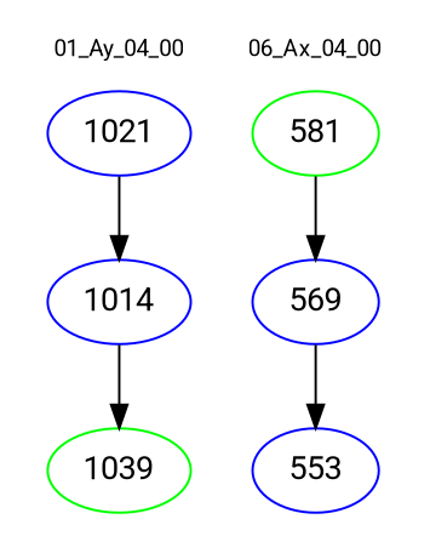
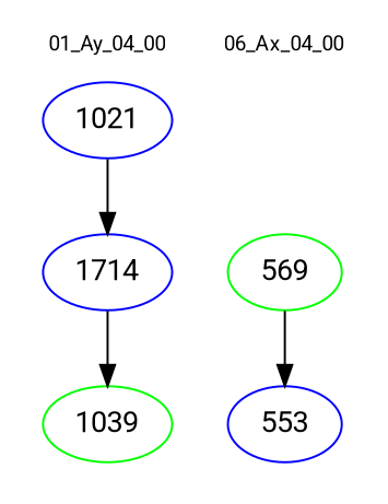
  digraph {
    fontname=Roboto
    node [color=blue fontname=Roboto]
    edge [color=black fontname=Roboto]
    n1 [label=1021]
-   n2 [label=1014]
+   n2 [label=1714]
    n3 [color=green label=1039]
-   n4 [color=green label=581]
-   n5 [label=569]
+   n5 [color=green label=569]
    n6 [label=553]
    subgraph cluster_1 {
      color=white
      fontsize=10
      label="01_Ay_04_00"
      n1
      n2
      n3
    }
    subgraph cluster_2 {
      color=white
      fontsize=10
      label="06_Ax_04_00"
-     n4
      n5
      n6
    }
    n1 -> n2
    n2 -> n3
-   n4 -> n5
    n5 -> n6
  }
